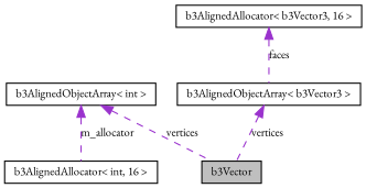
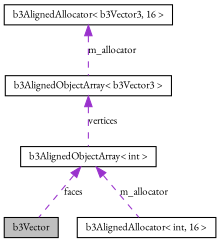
  digraph {
    fontname="EB Garamond"
    node [color=black fontname="EB Garamond" fontsize=10 shape=record]
    edge [color=darkorchid3 dir=back fontname="EB Garamond" fontsize=10 labelfontname=FreeSans labelfontsize=10 style=dashed]
    n1 [fillcolor=grey75 fontcolor=black height=0.2 label=b3Vector style=filled width=0.4]
    n2 [height=0.2 label="b3AlignedObjectArray\< int \>" width=0.4]
    n3 [height=0.2 label="b3AlignedAllocator\< int, 16 \>" width=0.4]
    n4 [height=0.2 label="b3AlignedObjectArray\< b3Vector3 \>" width=0.4]
    n5 [height=0.2 label="b3AlignedAllocator\< b3Vector3, 16 \>" width=0.4]
-   n2 -> n1 [label=vertices]
+   n2 -> n1 [label=faces]
    n2 -> n3 [label=m_allocator]
-   n4 -> n1 [label=vertices]
-   n5 -> n4 [label=faces]
+   n4 -> n2 [label=vertices]
+   n5 -> n4 [label=m_allocator]
  }
